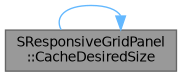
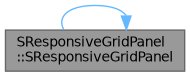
  digraph {
    rankdir=LR
-   n1 [color=gray40 fillcolor=grey60 fontcolor=black fontname=Helvetica fontsize=10 height=0.2 label="SResponsiveGridPanel\l::CacheDesiredSize" shape=box style=filled width=0.4]
+   n1 [color=gray40 fillcolor=grey60 fontcolor=black fontname=Helvetica fontsize=10 height=0.2 label="SResponsiveGridPanel\l::SResponsiveGridPanel" shape=box style=filled width=0.4]
    n1 -> n1 [color=steelblue1 fontname=Helvetica fontsize=10 labelfontname=Helvetica labelfontsize=10 style=solid]
  }
